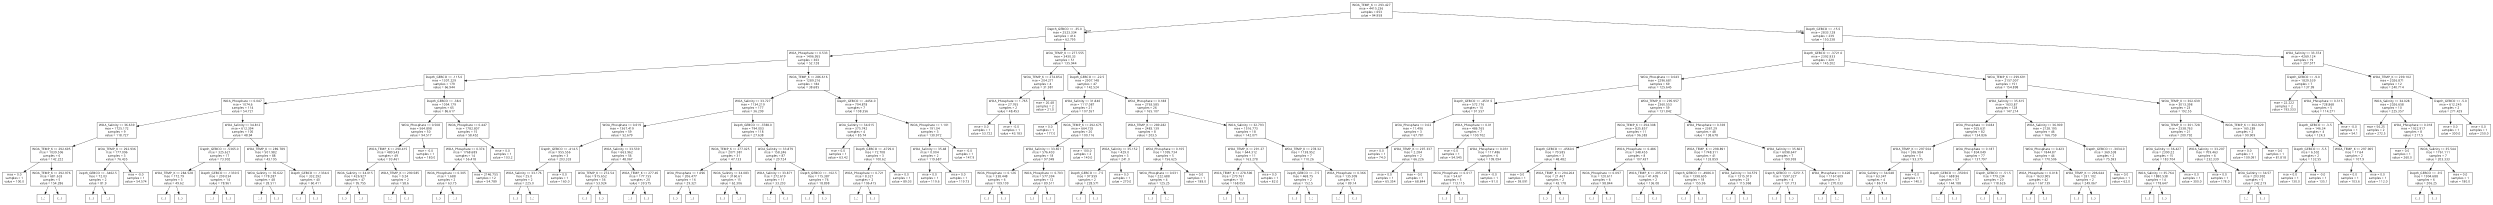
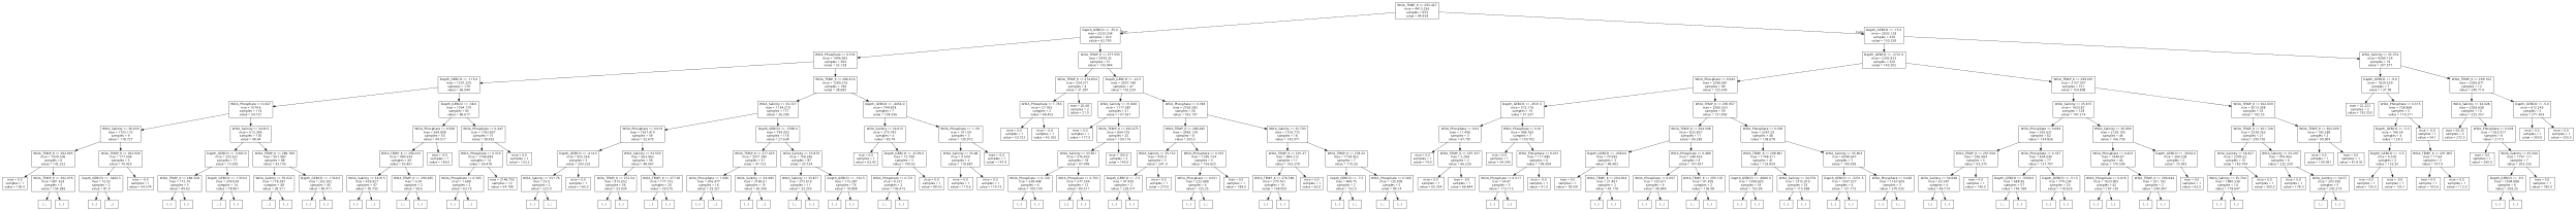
  digraph {
    fontname="Open Sans"
    node [fontname="Open Sans" shape=box]
    edge [fontname="Open Sans"]
    n1 [label="WOA_TEMP_K <= 293.427\nmse = 4415.236\nsamples = 653\nvalue = 94.958"]
    n2 [label="Depth_GEBCO <= -35.0\nmse = 2523.334\nsamples = 414\nvalue = 62.795"]
    n3 [label="Depth_GEBCO <= -15.5\nmse = 2833.128\nsamples = 239\nvalue = 150.238"]
    n4 [label="WOA_Phosphate <= 0.533\nmse = 1496.955\nsamples = 363\nvalue = 52.128"]
    n5 [label="WOA_TEMP_K <= 277.555\nmse = 3430.33\nsamples = 51\nvalue = 135.944"]
    n6 [label="Depth_GEBCO <= -3721.0\nmse = 2392.933\nsamples = 220\nvalue = 145.202"]
    n7 [label="WOA_Salinity <= 33.374\nmse = 4269.124\nsamples = 19\nvalue = 207.577"]
    n8 [label="Depth_GEBCO <= -115.0\nmse = 1307.229\nsamples = 179\nvalue = 66.944"]
    n9 [label="WOA_TEMP_K <= 286.616\nmse = 1289.216\nsamples = 184\nvalue = 38.685"]
    n10 [label="WOA_TEMP_K <= 274.854\nmse = 204.271\nsamples = 4\nvalue = 31.981"]
    n11 [label="Depth_GEBCO <= -22.5\nmse = 2907.148\nsamples = 47\nvalue = 142.524"]
    n12 [label="WOA_Phosphate <= 0.047\nmse = 1074.6\nsamples = 114\nvalue = 54.721"]
    n13 [label="Depth_GEBCO <= -38.0\nmse = 1054.179\nsamples = 65\nvalue = 86.617"]
    n14 [label="WOA_Salinity <= 33.727\nmse = 1134.219\nsamples = 177\nvalue = 36.299"]
    n15 [label="Depth_GEBCO <= -4454.0\nmse = 794.878\nsamples = 7\nvalue = 108.356"]
    n16 [label="WOA_Salinity <= 36.639\nmse = 1725.172\nsamples = 9\nvalue = 118.727"]
    n17 [label="WOA_Salinity <= 34.812\nmse = 612.394\nsamples = 105\nvalue = 48.94"]
    n18 [label="WOA_Phosphate <= 0.508\nmse = 564.898\nsamples = 50\nvalue = 94.517"]
    n19 [label="WOA_Phosphate <= 0.447\nmse = 1782.807\nsamples = 15\nvalue = 58.452"]
    n20 [label="WOA_TEMP_K <= 292.695\nmse = 1039.506\nsamples = 6\nvalue = 142.222"]
    n21 [label="WOA_TEMP_K <= 292.936\nmse = 177.096\nsamples = 3\nvalue = 76.435"]
    n22 [label="Depth_GEBCO <= -5365.0\nmse = 325.621\nsamples = 17\nvalue = 73.902"]
    n23 [label="WOA_TEMP_K <= 289.789\nmse = 501.982\nsamples = 88\nvalue = 43.195"]
    n24 [label="mse = 0.0\nsamples = 1\nvalue = 100.0"]
    n25 [label="WOA_TEMP_K <= 292.976\nmse = 681.633\nsamples = 5\nvalue = 154.286"]
    n26 [label="Depth_GEBCO <= -3462.5\nmse = 72.03\nsamples = 2\nvalue = 81.9"]
    n27 [label="mse = -0.0\nsamples = 1\nvalue = 54.574"]
    n28 [label="(...)"]
    n29 [label="(...)"]
    n30 [label="(...)"]
    n31 [label="(...)"]
    n32 [label="WOA_TEMP_K <= 284.528\nmse = 172.79\nsamples = 3\nvalue = 49.62"]
    n33 [label="Depth_GEBCO <= -1330.5\nmse = 209.034\nsamples = 14\nvalue = 78.961"]
    n34 [label="WOA_Salinity <= 35.622\nmse = 178.287\nsamples = 48\nvalue = 28.511"]
    n35 [label="Depth_GEBCO <= -1334.0\nmse = 332.292\nsamples = 40\nvalue = 60.411"]
    n36 [label="(...)"]
    n37 [label="(...)"]
    n38 [label="(...)"]
    n39 [label="(...)"]
    n40 [label="(...)"]
    n41 [label="(...)"]
    n42 [label="(...)"]
    n43 [label="(...)"]
    n44 [label="WOA_TEMP_K <= 290.415\nmse = 480.543\nsamples = 49\nvalue = 93.461"]
    n45 [label="mse = -0.0\nsamples = 1\nvalue = 180.0"]
    n46 [label="WOA_Phosphate <= 0.374\nmse = 1768.689\nsamples = 14\nvalue = 56.418"]
    n47 [label="mse = 0.0\nsamples = 1\nvalue = 103.2"]
    n48 [label="WOA_Salinity <= 34.015\nmse = 426.927\nsamples = 47\nvalue = 95.755"]
    n49 [label="WOA_TEMP_K <= 290.585\nmse = 0.24\nsamples = 2\nvalue = 58.6"]
    n50 [label="(...)"]
    n51 [label="(...)"]
    n52 [label="(...)"]
    n53 [label="(...)"]
    n54 [label="WOA_Phosphate <= 0.305\nmse = 1.688\nsamples = 2\nvalue = 63.75"]
    n55 [label="mse = 2146.755\nsamples = 12\nvalue = 54.789"]
    n56 [label="(...)"]
    n57 [label="(...)"]
    n58 [label="WOA_Phosphate <= 0.619\nmse = 1367.419\nsamples = 59\nvalue = 52.679"]
    n59 [label="Depth_GEBCO <= -3788.0\nmse = 794.003\nsamples = 118\nvalue = 27.638"]
    n60 [label="WOA_Salinity <= 34.615\nmse = 375.742\nsamples = 4\nvalue = 85.74"]
    n61 [label="WOA_Phosphate <= 1.101\nmse = 191.04\nsamples = 3\nvalue = 130.972"]
    n62 [label="Depth_GEBCO <= -414.5\nmse = 955.556\nsamples = 3\nvalue = 203.333"]
    n63 [label="WOA_Salinity <= 33.539\nmse = 663.962\nsamples = 56\nvalue = 48.067"]
    n64 [label="WOA_TEMP_K <= 277.025\nmse = 2071.981\nsamples = 31\nvalue = 47.133"]
    n65 [label="WOA_Salinity <= 33.879\nmse = 158.246\nsamples = 87\nvalue = 20.724"]
    n66 [label="WOA_Salinity <= 33.176\nmse = 25.0\nsamples = 2\nvalue = 225.0"]
    n67 [label="mse = 0.0\nsamples = 1\nvalue = 160.0"]
    n68 [label="WOA_TEMP_K <= 272.54\nmse = 915.652\nsamples = 36\nvalue = 53.924"]
    n69 [label="WOA_TEMP_K <= 277.45\nmse = 177.155\nsamples = 20\nvalue = 39.575"]
    n70 [label="(...)"]
    n71 [label="(...)"]
    n72 [label="(...)"]
    n73 [label="(...)"]
    n74 [label="(...)"]
    n75 [label="(...)"]
    n76 [label="WOA_Phosphate <= 1.696\nmse = 206.477\nsamples = 16\nvalue = 29.321"]
    n77 [label="WOA_Salinity <= 34.083\nmse = 3160.61\nsamples = 15\nvalue = 62.306"]
    n78 [label="WOA_Salinity <= 33.871\nmse = 272.619\nsamples = 11\nvalue = 33.203"]
    n79 [label="Depth_GEBCO <= -102.5\nmse = 115.387\nsamples = 76\nvalue = 18.898"]
    n80 [label="(...)"]
    n81 [label="(...)"]
    n82 [label="(...)"]
    n83 [label="(...)"]
    n84 [label="(...)"]
    n85 [label="(...)"]
    n86 [label="(...)"]
    n87 [label="(...)"]
    n88 [label="mse = 0.0\nsamples = 1\nvalue = 63.42"]
    n89 [label="Depth_GEBCO <= -4729.0\nmse = 72.708\nsamples = 3\nvalue = 100.62"]
    n90 [label="WOA_Salinity <= 35.48\nmse = 0.004\nsamples = 2\nvalue = 119.687"]
    n91 [label="mse = -0.0\nsamples = 1\nvalue = 147.9"]
    n92 [label="WOA_Phosphate <= 0.721\nmse = 8.321\nsamples = 2\nvalue = 106.415"]
    n93 [label="mse = 0.0\nsamples = 1\nvalue = 89.03"]
    n94 [label="(...)"]
    n95 [label="(...)"]
    n96 [label="mse = 0.0\nsamples = 1\nvalue = 119.6"]
    n97 [label="mse = 0.0\nsamples = 1\nvalue = 119.73"]
    n98 [label="WOA_Phosphate <= 1.765\nmse = 27.765\nsamples = 2\nvalue = 48.453"]
    n99 [label="mse = 20.48\nsamples = 2\nvalue = 21.0"]
    n100 [label="WOA_Salinity <= 31.846\nmse = 1117.087\nsamples = 21\nvalue = 107.557"]
    n101 [label="WOA_Phosphate <= 0.188\nmse = 2763.585\nsamples = 26\nvalue = 165.107"]
    n102 [label="mse = 0.0\nsamples = 1\nvalue = 53.722"]
    n103 [label="mse = -0.0\nsamples = 1\nvalue = 43.183"]
    n104 [label="mse = 0.0\nsamples = 1\nvalue = 177.0"]
    n105 [label="WOA_TEMP_K <= 292.675\nmse = 664.735\nsamples = 20\nvalue = 100.116"]
    n106 [label="WOA_TEMP_K <= 289.282\nmse = 2483.139\nsamples = 8\nvalue = 203.5"]
    n107 [label="WOA_Salinity <= 32.793\nmse = 1516.773\nsamples = 18\nvalue = 142.071"]
    n108 [label="WOA_Salinity <= 33.651\nmse = 576.403\nsamples = 18\nvalue = 97.049"]
    n109 [label="mse = 100.0\nsamples = 2\nvalue = 140.0"]
    n110 [label="WOA_Phosphate <= 0.126\nmse = 338.448\nsamples = 6\nvalue = 109.109"]
    n111 [label="WOA_Phosphate <= 0.703\nmse = 577.394\nsamples = 12\nvalue = 89.511"]
    n112 [label="(...)"]
    n113 [label="(...)"]
    n114 [label="(...)"]
    n115 [label="(...)"]
    n116 [label="WOA_Salinity <= 35.152\nmse = 429.0\nsamples = 3\nvalue = 241.0"]
    n117 [label="WOA_Phosphate <= 0.105\nmse = 1095.734\nsamples = 5\nvalue = 156.625"]
    n118 [label="WOA_TEMP_K <= 291.27\nmse = 644.312\nsamples = 11\nvalue = 163.278"]
    n119 [label="WOA_TEMP_K <= 278.32\nmse = 1138.952\nsamples = 7\nvalue = 110.26"]
    n120 [label="Depth_GEBCO <= -7.5\nmse = 97.959\nsamples = 2\nvalue = 228.571"]
    n121 [label="mse = 0.0\nsamples = 1\nvalue = 270.0"]
    n122 [label="WOA_Phosphate <= 0.031\nmse = 222.688\nsamples = 4\nvalue = 125.25"]
    n123 [label="mse = 0.0\nsamples = 1\nvalue = 188.0"]
    n124 [label="(...)"]
    n125 [label="(...)"]
    n126 [label="(...)"]
    n127 [label="(...)"]
    n128 [label="WOA_TEMP_K <= 278.596\nmse = 270.761\nsamples = 10\nvalue = 168.059"]
    n129 [label="mse = 0.0\nsamples = 1\nvalue = 82.0"]
    n130 [label="Depth_GEBCO <= -7.5\nmse = 468.75\nsamples = 2\nvalue = 152.5"]
    n131 [label="WOA_Phosphate <= 0.366\nmse = 135.909\nsamples = 5\nvalue = 89.14"]
    n132 [label="(...)"]
    n133 [label="(...)"]
    n134 [label="(...)"]
    n135 [label="(...)"]
    n136 [label="(...)"]
    n137 [label="(...)"]
    n138 [label="WOA_Phosphate <= 0.043\nmse = 2296.681\nsamples = 69\nvalue = 125.645"]
    n139 [label="WOA_TEMP_K <= 299.691\nmse = 2157.007\nsamples = 151\nvalue = 154.898"]
    n140 [label="Depth_GEBCO <= -9.0\nmse = 1829.539\nsamples = 7\nvalue = 137.99"]
    n141 [label="WOA_TEMP_K <= 299.102\nmse = 2026.871\nsamples = 12\nvalue = 240.714"]
    n142 [label="Depth_GEBCO <= -4531.5\nmse = 572.176\nsamples = 10\nvalue = 91.557"]
    n143 [label="WOA_TEMP_K <= 295.957\nmse = 2360.553\nsamples = 59\nvalue = 131.842"]
    n144 [label="WOA_Salinity <= 35.615\nmse = 1633.87\nsamples = 128\nvalue = 147.214"]
    n145 [label="WOA_TEMP_K <= 302.639\nmse = 3013.398\nsamples = 23\nvalue = 192.55"]
    n146 [label="WOA_Phosphate <= 0.02\nmse = 11.496\nsamples = 3\nvalue = 67.781"]
    n147 [label="WOA_Phosphate <= 0.01\nmse = 486.765\nsamples = 7\nvalue = 100.702"]
    n148 [label="WOA_TEMP_K <= 294.308\nmse = 825.857\nsamples = 11\nvalue = 96.383"]
    n149 [label="WOA_Phosphate <= 0.393\nmse = 2367.29\nsamples = 48\nvalue = 138.678"]
    n150 [label="mse = 0.0\nsamples = 1\nvalue = 74.0"]
    n151 [label="WOA_TEMP_K <= 297.337\nmse = 2.284\nsamples = 2\nvalue = 66.226"]
    n152 [label="mse = 0.0\nsamples = 1\nvalue = 54.545"]
    n153 [label="WOA_Phosphate <= 0.031\nmse = 117.486\nsamples = 6\nvalue = 109.094"]
    n154 [label="mse = 0.0\nsamples = 1\nvalue = 65.354"]
    n155 [label="mse = -0.0\nsamples = 1\nvalue = 68.844"]
    n156 [label="WOA_Phosphate <= 0.017\nmse = 54.67\nsamples = 5\nvalue = 113.115"]
    n157 [label="mse = -0.0\nsamples = 1\nvalue = 91.0"]
    n158 [label="(...)"]
    n159 [label="(...)"]
    n160 [label="Depth_GEBCO <= -4560.0\nmse = 70.585\nsamples = 3\nvalue = 48.482"]
    n161 [label="WOA_Phosphate <= 0.486\nmse = 348.455\nsamples = 8\nvalue = 107.437"]
    n162 [label="WOA_TEMP_K <= 298.891\nmse = 1748.311\nsamples = 41\nvalue = 133.859"]
    n163 [label="WOA_Salinity <= 35.603\nmse = 6098.647\nsamples = 7\nvalue = 190.993"]
    n164 [label="mse = 0.0\nsamples = 1\nvalue = 59.091"]
    n165 [label="WOA_TEMP_K <= 294.204\nmse = 21.467\nsamples = 2\nvalue = 43.178"]
    n166 [label="WOA_Phosphate <= 0.097\nmse = 120.611\nsamples = 6\nvalue = 98.844"]
    n167 [label="WOA_TEMP_K <= 295.125\nmse = 41.405\nsamples = 2\nvalue = 136.08"]
    n168 [label="(...)"]
    n169 [label="(...)"]
    n170 [label="(...)"]
    n171 [label="(...)"]
    n172 [label="(...)"]
    n173 [label="(...)"]
    n174 [label="Depth_GEBCO <= -4986.0\nmse = 1398.605\nsamples = 18\nvalue = 155.96"]
    n175 [label="WOA_Salinity <= 34.579\nmse = 1315.919\nsamples = 23\nvalue = 115.968"]
    n176 [label="Depth_GEBCO <= -5251.5\nmse = 1597.327\nsamples = 4\nvalue = 131.713"]
    n177 [label="WOA_Phosphate <= 0.426\nmse = 1167.609\nsamples = 3\nvalue = 270.033"]
    n178 [label="(...)"]
    n179 [label="(...)"]
    n180 [label="(...)"]
    n181 [label="(...)"]
    n182 [label="(...)"]
    n183 [label="(...)"]
    n184 [label="(...)"]
    n185 [label="(...)"]
    n186 [label="WOA_Phosphate <= 0.084\nmse = 925.631\nsamples = 82\nvalue = 134.836"]
    n187 [label="WOA_Salinity <= 36.909\nmse = 2128.195\nsamples = 46\nvalue = 166.759"]
    n188 [label="WOA_TEMP_K <= 301.728\nmse = 2338.763\nsamples = 21\nvalue = 200.792"]
    n189 [label="WOA_TEMP_K <= 302.929\nmse = 165.289\nsamples = 2\nvalue = 90.909"]
    n190 [label="WOA_TEMP_K <= 297.504\nmse = 365.984\nsamples = 5\nvalue = 93.375"]
    n191 [label="WOA_Phosphate <= 0.187\nmse = 834.049\nsamples = 77\nvalue = 137.797"]
    n192 [label="WOA_Phosphate <= 0.423\nmse = 1844.87\nsamples = 44\nvalue = 170.506"]
    n193 [label="Depth_GEBCO <= -3034.0\nmse = 369.538\nsamples = 2\nvalue = 75.593"]
    n194 [label="WOA_Salinity <= 34.048\nmse = 63.347\nsamples = 4\nvalue = 86.714"]
    n195 [label="mse = 0.0\nsamples = 1\nvalue = 140.0"]
    n196 [label="Depth_GEBCO <= -3509.0\nmse = 688.96\nsamples = 57\nvalue = 144.188"]
    n197 [label="Depth_GEBCO <= -51.5\nmse = 779.234\nsamples = 20\nvalue = 118.626"]
    n198 [label="(...)"]
    n199 [label="(...)"]
    n200 [label="(...)"]
    n201 [label="(...)"]
    n202 [label="(...)"]
    n203 [label="(...)"]
    n204 [label="WOA_Phosphate <= 0.018\nmse = 1633.905\nsamples = 42\nvalue = 167.139"]
    n205 [label="WOA_TEMP_K <= 296.644\nmse = 331.102\nsamples = 2\nvalue = 249.067"]
    n206 [label="mse = 0.0\nsamples = 1\nvalue = 62.0"]
    n207 [label="(...)"]
    n208 [label="(...)"]
    n209 [label="(...)"]
    n210 [label="(...)"]
    n211 [label="WOA_Salinity <= 36.427\nmse = 2390.22\nsamples = 15\nvalue = 183.704"]
    n212 [label="WOA_Salinity <= 33.207\nmse = 709.463\nsamples = 6\nvalue = 232.339"]
    n213 [label="mse = 0.0\nsamples = 1\nvalue = 109.091"]
    n214 [label="mse = 0.0\nsamples = 1\nvalue = 81.818"]
    n215 [label="WOA_Salinity <= 35.764\nmse = 1880.538\nsamples = 14\nvalue = 178.647"]
    n216 [label="mse = 0.0\nsamples = 1\nvalue = 300.0"]
    n217 [label="mse = 0.0\nsamples = 1\nvalue = 178.0"]
    n218 [label="WOA_Salinity <= 34.57\nmse = 203.992\nsamples = 5\nvalue = 242.219"]
    n219 [label="(...)"]
    n220 [label="(...)"]
    n221 [label="(...)"]
    n222 [label="(...)"]
    n223 [label="mse = 22.222\nsamples = 2\nvalue = 193.333"]
    n224 [label="WOA_Phosphate <= 0.315\nmse = 728.868\nsamples = 5\nvalue = 114.271"]
    n225 [label="WOA_Salinity <= 34.028\nmse = 2026.658\nsamples = 10\nvalue = 225.357"]
    n226 [label="Depth_GEBCO <= -5.0\nmse = 612.245\nsamples = 2\nvalue = 271.429"]
    n227 [label="Depth_GEBCO <= -3.5\nmse = 146.34\nsamples = 4\nvalue = 124.3"]
    n228 [label="mse = -0.0\nsamples = 1\nvalue = 54.1"]
    n229 [label="Depth_GEBCO <= -5.5\nmse = 6.502\nsamples = 2\nvalue = 132.55"]
    n230 [label="WOA_TEMP_K <= 297.905\nmse = 17.64\nsamples = 2\nvalue = 107.9"]
    n231 [label="mse = 0.0\nsamples = 1\nvalue = 130.0"]
    n232 [label="mse = -0.0\nsamples = 1\nvalue = 135.1"]
    n233 [label="mse = 0.0\nsamples = 1\nvalue = 103.6"]
    n234 [label="mse = 0.0\nsamples = 1\nvalue = 112.0"]
    n235 [label="mse = 56.25\nsamples = 2\nvalue = 272.5"]
    n236 [label="WOA_Phosphate <= 0.018\nmse = 1922.917\nsamples = 8\nvalue = 217.5"]
    n237 [label="mse = 0.0\nsamples = 1\nvalue = 300.0"]
    n238 [label="mse = 0.0\nsamples = 1\nvalue = 250.0"]
    n239 [label="mse = 0.0\nsamples = 1\nvalue = 260.0"]
    n240 [label="WOA_Salinity <= 35.544\nmse = 1761.111\nsamples = 7\nvalue = 203.333"]
    n241 [label="Depth_GEBCO <= -9.5\nmse = 1904.688\nsamples = 6\nvalue = 206.25"]
    n242 [label="mse = 0.0\nsamples = 1\nvalue = 180.0"]
    n243 [label="(...)"]
    n244 [label="(...)"]
    n1 -> n2 [headlabel=True labelangle=45 labeldistance=2.5]
    n1 -> n3 [headlabel=False labelangle=-45 labeldistance=2.5]
    n2 -> n4
    n2 -> n5
    n3 -> n6
    n3 -> n7
    n4 -> n8
    n4 -> n9
    n5 -> n10
    n5 -> n11
    n6 -> n138
    n6 -> n139
    n7 -> n140
    n7 -> n141
    n8 -> n12
    n8 -> n13
    n9 -> n14
    n9 -> n15
    n10 -> n98
    n10 -> n99
    n11 -> n100
    n11 -> n101
    n12 -> n16
    n12 -> n17
    n13 -> n18
    n13 -> n19
    n14 -> n58
    n14 -> n59
    n15 -> n60
    n15 -> n61
    n16 -> n20
    n16 -> n21
    n17 -> n22
    n17 -> n23
    n18 -> n44
    n18 -> n45
    n19 -> n46
    n19 -> n47
    n20 -> n24
    n20 -> n25
    n21 -> n26
    n21 -> n27
    n22 -> n32
    n22 -> n33
    n23 -> n34
    n23 -> n35
    n25 -> n28
    n25 -> n29
    n26 -> n30
    n26 -> n31
    n32 -> n36
    n32 -> n37
    n33 -> n38
    n33 -> n39
    n34 -> n40
    n34 -> n41
    n35 -> n42
    n35 -> n43
    n44 -> n48
    n44 -> n49
    n46 -> n54
    n46 -> n55
    n48 -> n50
    n48 -> n51
    n49 -> n52
    n49 -> n53
    n54 -> n56
    n54 -> n57
    n58 -> n62
    n58 -> n63
    n59 -> n64
    n59 -> n65
    n60 -> n88
    n60 -> n89
    n61 -> n90
    n61 -> n91
    n62 -> n66
    n62 -> n67
    n63 -> n68
    n63 -> n69
    n64 -> n76
    n64 -> n77
    n65 -> n78
    n65 -> n79
    n66 -> n70
    n66 -> n71
    n68 -> n72
    n68 -> n73
    n69 -> n74
    n69 -> n75
    n76 -> n80
    n76 -> n81
    n77 -> n82
    n77 -> n83
    n78 -> n84
    n78 -> n85
    n79 -> n86
    n79 -> n87
    n89 -> n92
    n89 -> n93
    n90 -> n96
    n90 -> n97
    n92 -> n94
    n92 -> n95
    n98 -> n102
    n98 -> n103
    n100 -> n104
    n100 -> n105
    n101 -> n106
    n101 -> n107
    n105 -> n108
    n105 -> n109
    n106 -> n116
    n106 -> n117
    n107 -> n118
    n107 -> n119
    n108 -> n110
    n108 -> n111
    n110 -> n112
    n110 -> n113
    n111 -> n114
    n111 -> n115
    n116 -> n120
    n116 -> n121
    n117 -> n122
    n117 -> n123
    n118 -> n128
    n118 -> n129
    n119 -> n130
    n119 -> n131
    n120 -> n124
    n120 -> n125
    n122 -> n126
    n122 -> n127
    n128 -> n132
    n128 -> n133
    n130 -> n134
    n130 -> n135
    n131 -> n136
    n131 -> n137
    n138 -> n142
    n138 -> n143
    n139 -> n144
    n139 -> n145
    n140 -> n223
    n140 -> n224
    n141 -> n225
    n141 -> n226
    n142 -> n146
    n142 -> n147
    n143 -> n148
    n143 -> n149
    n144 -> n186
    n144 -> n187
    n145 -> n188
    n145 -> n189
    n146 -> n150
    n146 -> n151
    n147 -> n152
    n147 -> n153
    n148 -> n160
    n148 -> n161
    n149 -> n162
    n149 -> n163
    n151 -> n154
    n151 -> n155
    n153 -> n156
    n153 -> n157
    n156 -> n158
    n156 -> n159
    n160 -> n164
    n160 -> n165
    n161 -> n166
    n161 -> n167
    n162 -> n174
    n162 -> n175
    n163 -> n176
    n163 -> n177
    n165 -> n168
    n165 -> n169
    n166 -> n170
    n166 -> n171
    n167 -> n172
    n167 -> n173
    n174 -> n178
    n174 -> n179
    n175 -> n180
    n175 -> n181
    n176 -> n182
    n176 -> n183
    n177 -> n184
    n177 -> n185
    n186 -> n190
    n186 -> n191
    n187 -> n192
    n187 -> n193
    n188 -> n211
    n188 -> n212
    n189 -> n213
    n189 -> n214
    n190 -> n194
    n190 -> n195
    n191 -> n196
    n191 -> n197
    n192 -> n204
    n192 -> n205
    n193 -> n206
    n194 -> n198
    n194 -> n199
    n196 -> n200
    n196 -> n201
    n197 -> n202
    n197 -> n203
    n204 -> n207
    n204 -> n208
    n205 -> n209
    n205 -> n210
    n211 -> n215
    n211 -> n216
    n212 -> n217
    n212 -> n218
    n215 -> n219
    n215 -> n220
    n218 -> n221
    n218 -> n222
    n224 -> n227
    n224 -> n228
    n225 -> n235
    n225 -> n236
    n226 -> n237
    n226 -> n238
    n227 -> n229
-   n227 -> n230
+   n228 -> n230
    n229 -> n231
    n229 -> n232
    n230 -> n233
    n230 -> n234
    n236 -> n239
    n236 -> n240
    n240 -> n241
    n240 -> n242
    n241 -> n243
    n241 -> n244
  }
